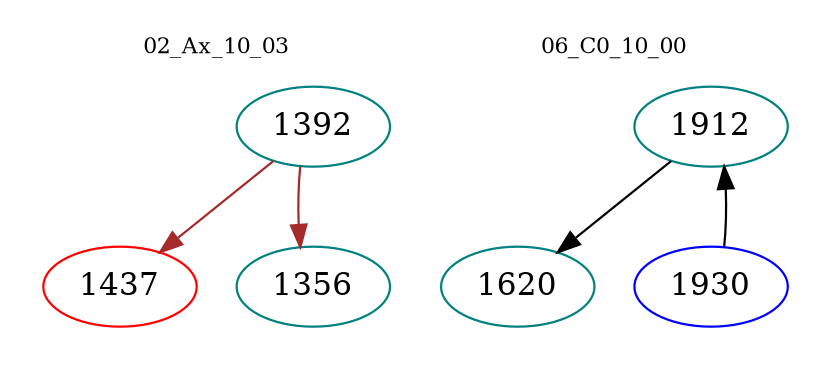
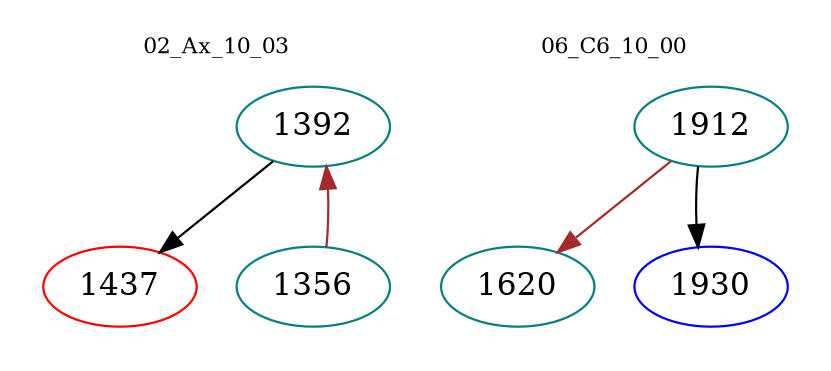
  digraph {
    node [color=teal]
    edge [color=brown]
    n1 [label=1392]
    n2 [color=red label=1437]
    n3 [label=1356]
    n4 [label=1912]
    n5 [label=1620]
    n6 [color=blue label=1930]
    subgraph cluster_1 {
      color=white
      fontsize=10
      label="02_Ax_10_03"
      n1
      n2
      n3
    }
    subgraph cluster_2 {
      color=white
      fontsize=10
-     label="06_C0_10_00"
+     label="06_C6_10_00"
      n4
      n5
      n6
    }
-   n1 -> n2
-   n1 -> n3
-   n4 -> n5 [color=black]
-   n6 -> n4 [color=black]
+   n1 -> n2 [color=black]
+   n3 -> n1
+   n4 -> n5
+   n4 -> n6 [color=black]
  }
